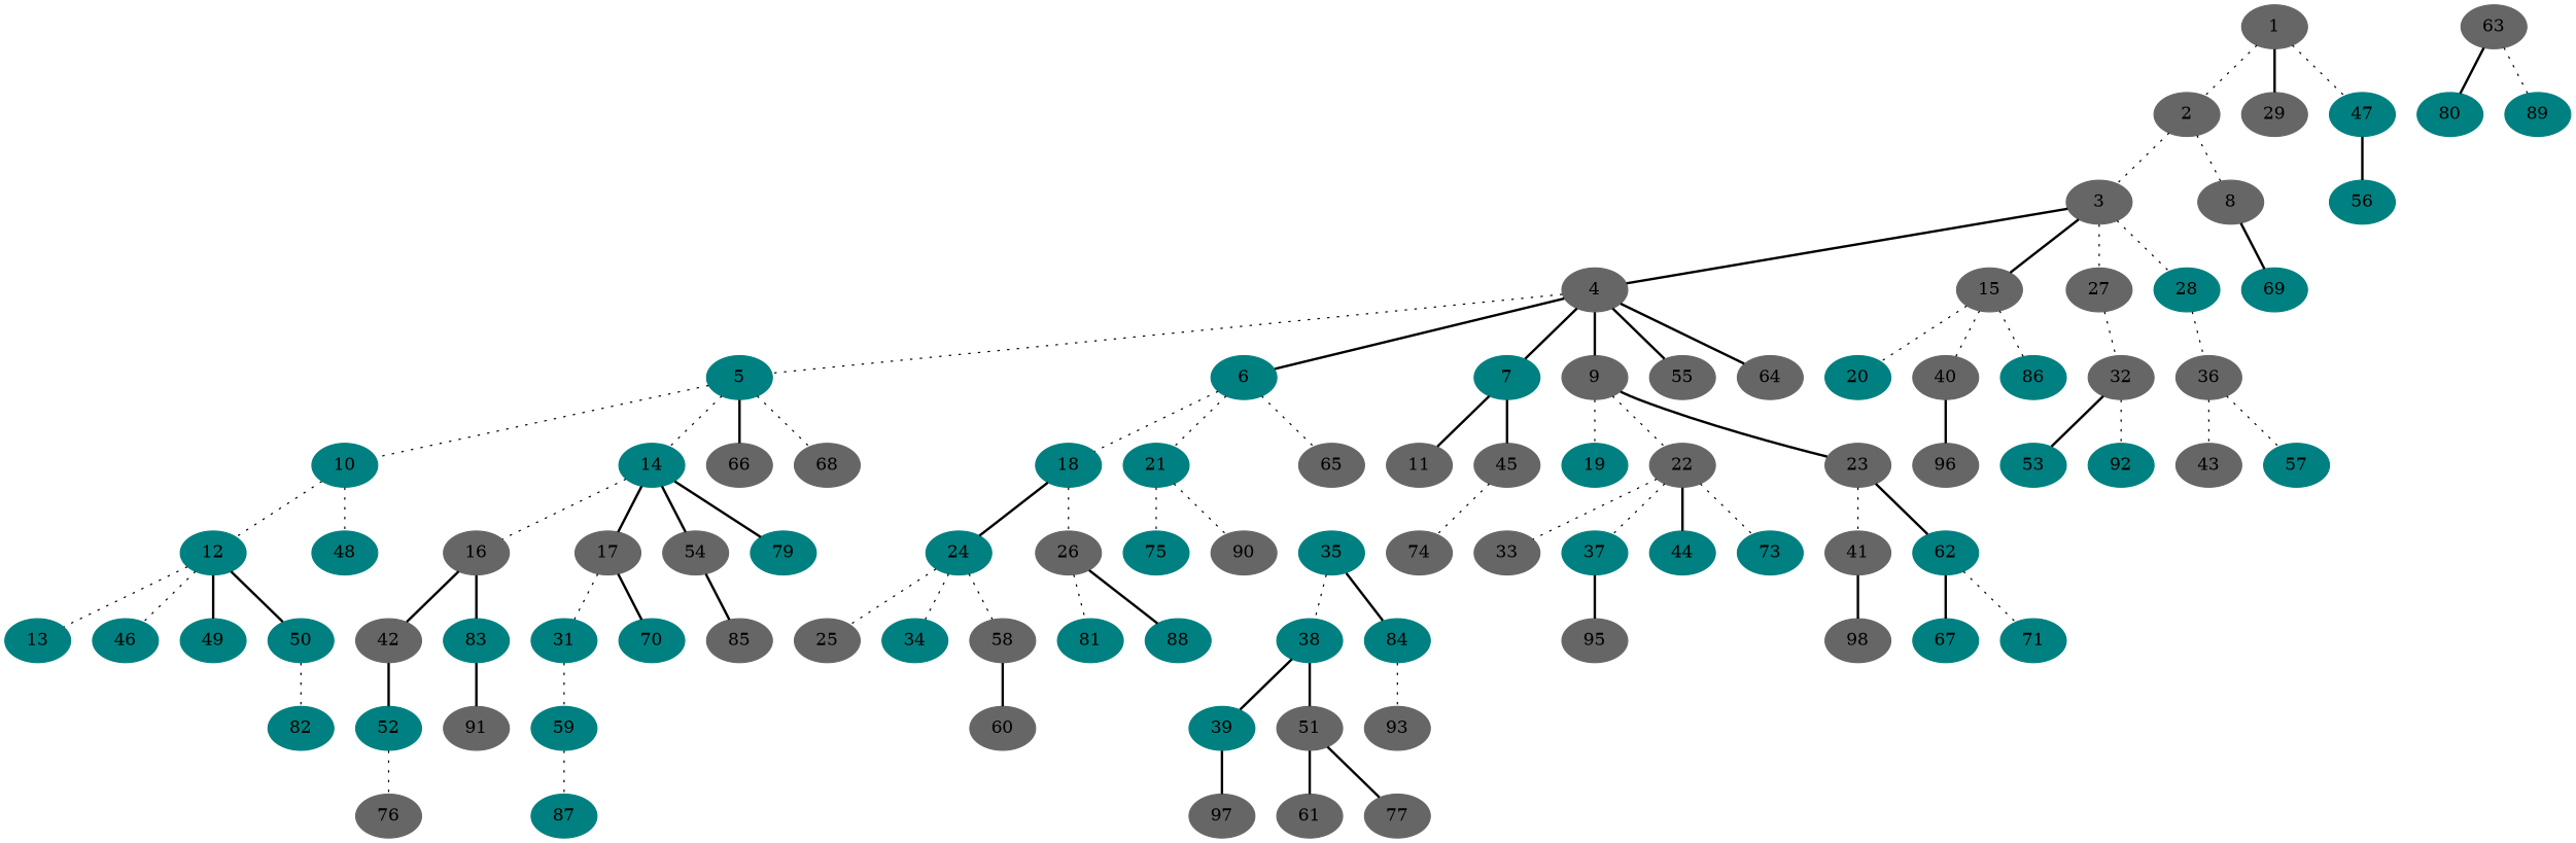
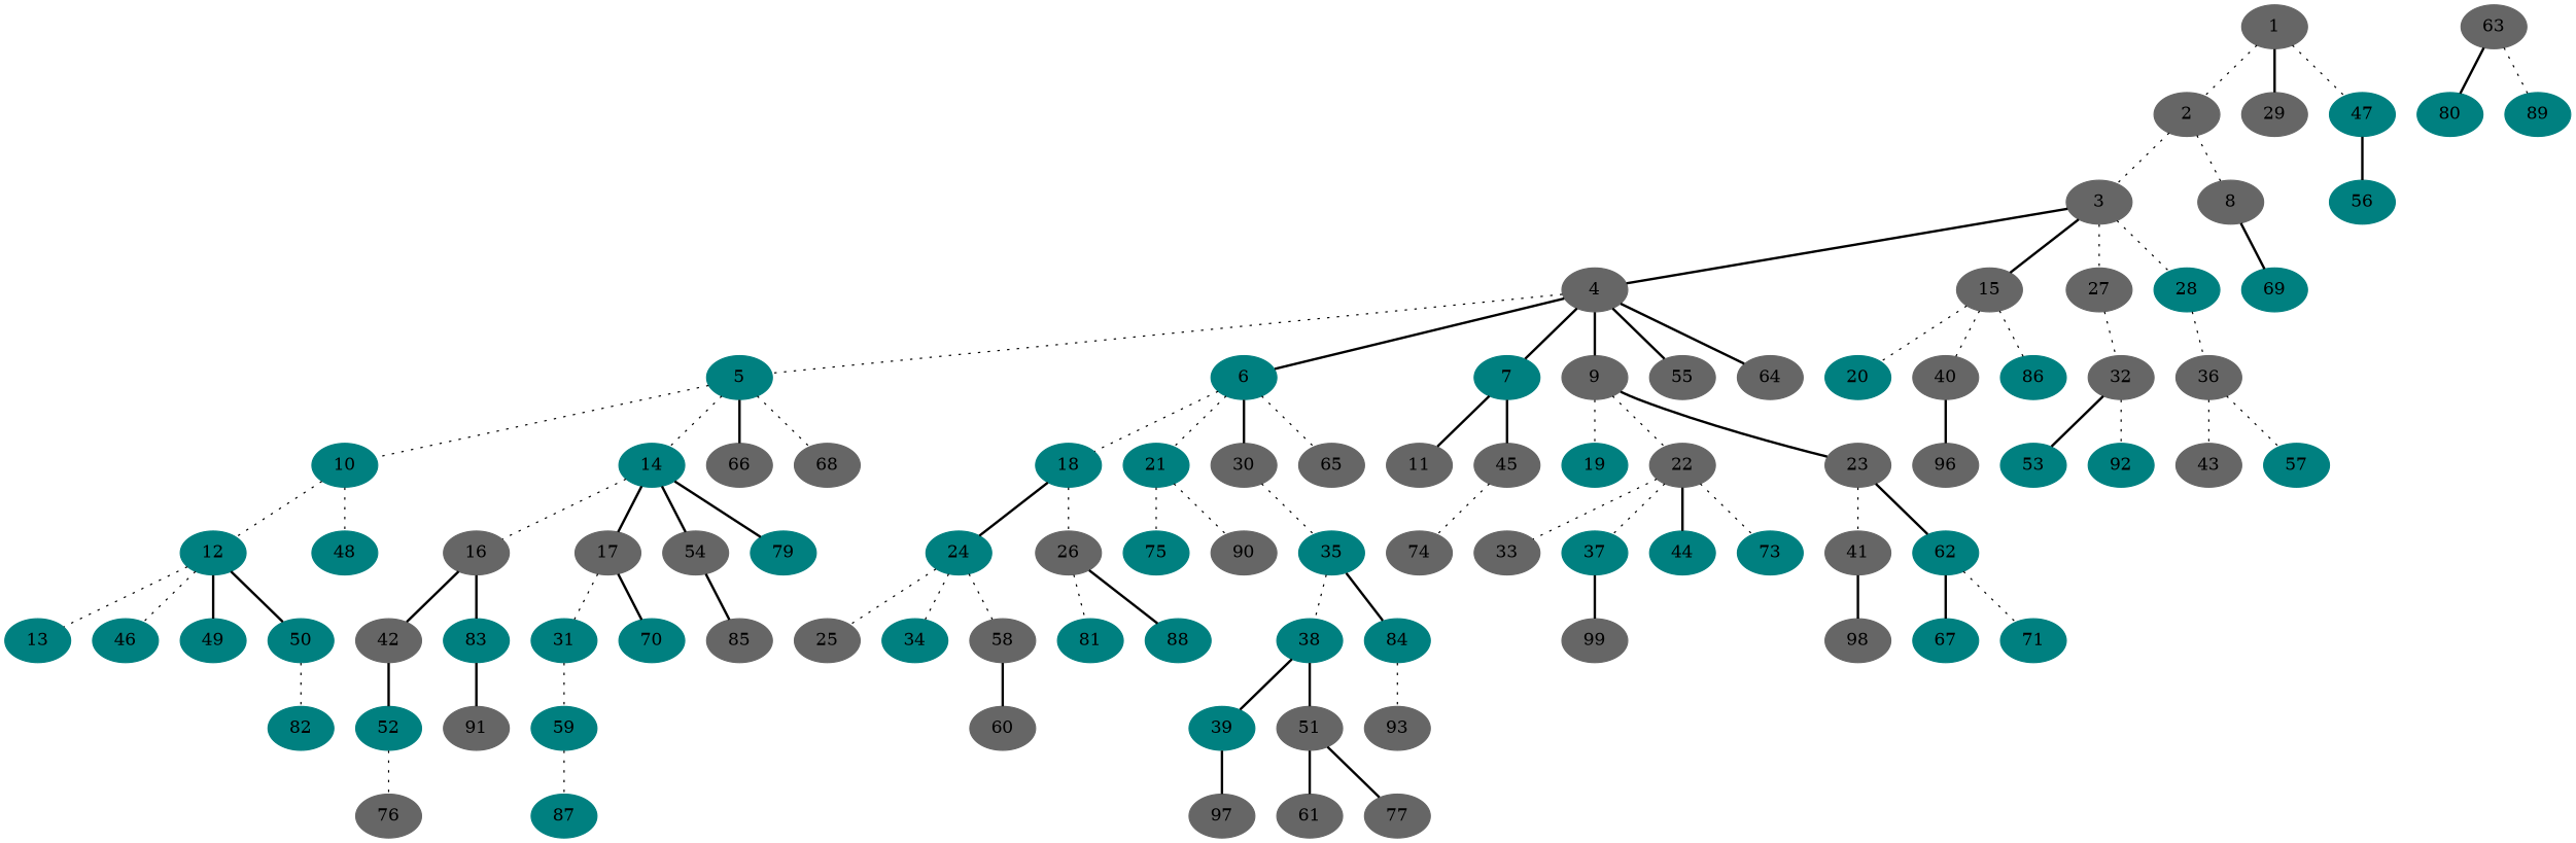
  graph {
    fontname="DejaVu Serif"
    node [color=teal fontname="DejaVu Serif" style=filled]
    edge [fontname="DejaVu Serif" style=dotted]
    1 [color=gray40]
    2 [color=gray40]
    29 [color=gray40]
    47
    3 [color=gray40]
    8 [color=gray40]
    56
    4 [color=gray40]
    15 [color=gray40]
    27 [color=gray40]
    28
    69
    5
    6
    7
    9 [color=gray40]
    55 [color=gray40]
    64 [color=gray40]
    20
    40 [color=gray40]
    86
    32 [color=gray40]
    36 [color=gray40]
    10
    14
    66 [color=gray40]
    68 [color=gray40]
    18
    21
+   30 [color=gray40]
    65 [color=gray40]
    11 [color=gray40]
    45 [color=gray40]
    19
    22 [color=gray40]
    23 [color=gray40]
    12
    48
    16 [color=gray40]
    17 [color=gray40]
    54 [color=gray40]
    79
    24
    26 [color=gray40]
    75
    90 [color=gray40]
    35
    74 [color=gray40]
    33 [color=gray40]
    37
    44
    73
    41 [color=gray40]
    62
    13
    46
    49
    50
    82
    42 [color=gray40]
    83
    31
    70
    85 [color=gray40]
    96 [color=gray40]
    52
    91 [color=gray40]
    59
    25 [color=gray40]
    34
    58 [color=gray40]
    81
    88
-   95 [color=gray40]
+   95 [color=gray40 label=99]
    n75 [color=gray40 label=98]
    67
    71
    60 [color=gray40]
    53
    92
    43 [color=gray40]
    57
    38
    84
    87
    80
    63 [color=gray40]
    89
    39
    51 [color=gray40]
    93 [color=gray40]
    n92 [color=gray40 label=97]
    61 [color=gray40]
    77 [color=gray40]
    76 [color=gray40]
    1 -- 2
    1 -- 29 [style=bold]
    1 -- 47
    2 -- 3
    2 -- 8
    47 -- 56 [style=bold]
    3 -- 4 [style=bold]
    3 -- 15 [style=bold]
    3 -- 27
    3 -- 28
    8 -- 69 [style=bold]
    4 -- 5
    4 -- 6 [style=bold]
    4 -- 7 [style=bold]
    4 -- 9 [style=bold]
    4 -- 55 [style=bold]
    4 -- 64 [style=bold]
    15 -- 20
    15 -- 40
    15 -- 86
    27 -- 32
    28 -- 36
    5 -- 10
    5 -- 14
    5 -- 66 [style=bold]
    5 -- 68
    6 -- 18
    6 -- 21
+   6 -- 30 [style=bold]
    6 -- 65
    7 -- 11 [style=bold]
    7 -- 45 [style=bold]
    9 -- 19
    9 -- 22
    9 -- 23 [style=bold]
    40 -- 96 [style=bold]
    32 -- 53 [style=bold]
    32 -- 92
    36 -- 43
    36 -- 57
    10 -- 12
    10 -- 48
    14 -- 16
    14 -- 17 [style=bold]
    14 -- 54 [style=bold]
    14 -- 79 [style=bold]
    18 -- 24 [style=bold]
    18 -- 26
    21 -- 75
    21 -- 90
+   30 -- 35
    45 -- 74
    22 -- 33
    22 -- 37
    22 -- 44 [style=bold]
    22 -- 73
    23 -- 41
    23 -- 62 [style=bold]
    12 -- 13
    12 -- 46
    12 -- 49 [style=bold]
    12 -- 50 [style=bold]
    16 -- 42 [style=bold]
    16 -- 83 [style=bold]
    17 -- 31
    17 -- 70 [style=bold]
    54 -- 85 [style=bold]
    24 -- 25
    24 -- 34
    24 -- 58
    26 -- 81
    26 -- 88 [style=bold]
    35 -- 38
    35 -- 84 [style=bold]
    37 -- 95 [style=bold]
    41 -- n75 [style=bold]
    62 -- 67 [style=bold]
    62 -- 71
    50 -- 82
    42 -- 52 [style=bold]
    83 -- 91 [style=bold]
    31 -- 59
    52 -- 76
    59 -- 87
    58 -- 60 [style=bold]
    38 -- 39 [style=bold]
    38 -- 51 [style=bold]
    84 -- 93
    63 -- 80 [style=bold]
    63 -- 89
    39 -- n92 [style=bold]
    51 -- 61 [style=bold]
    51 -- 77 [style=bold]
  }
